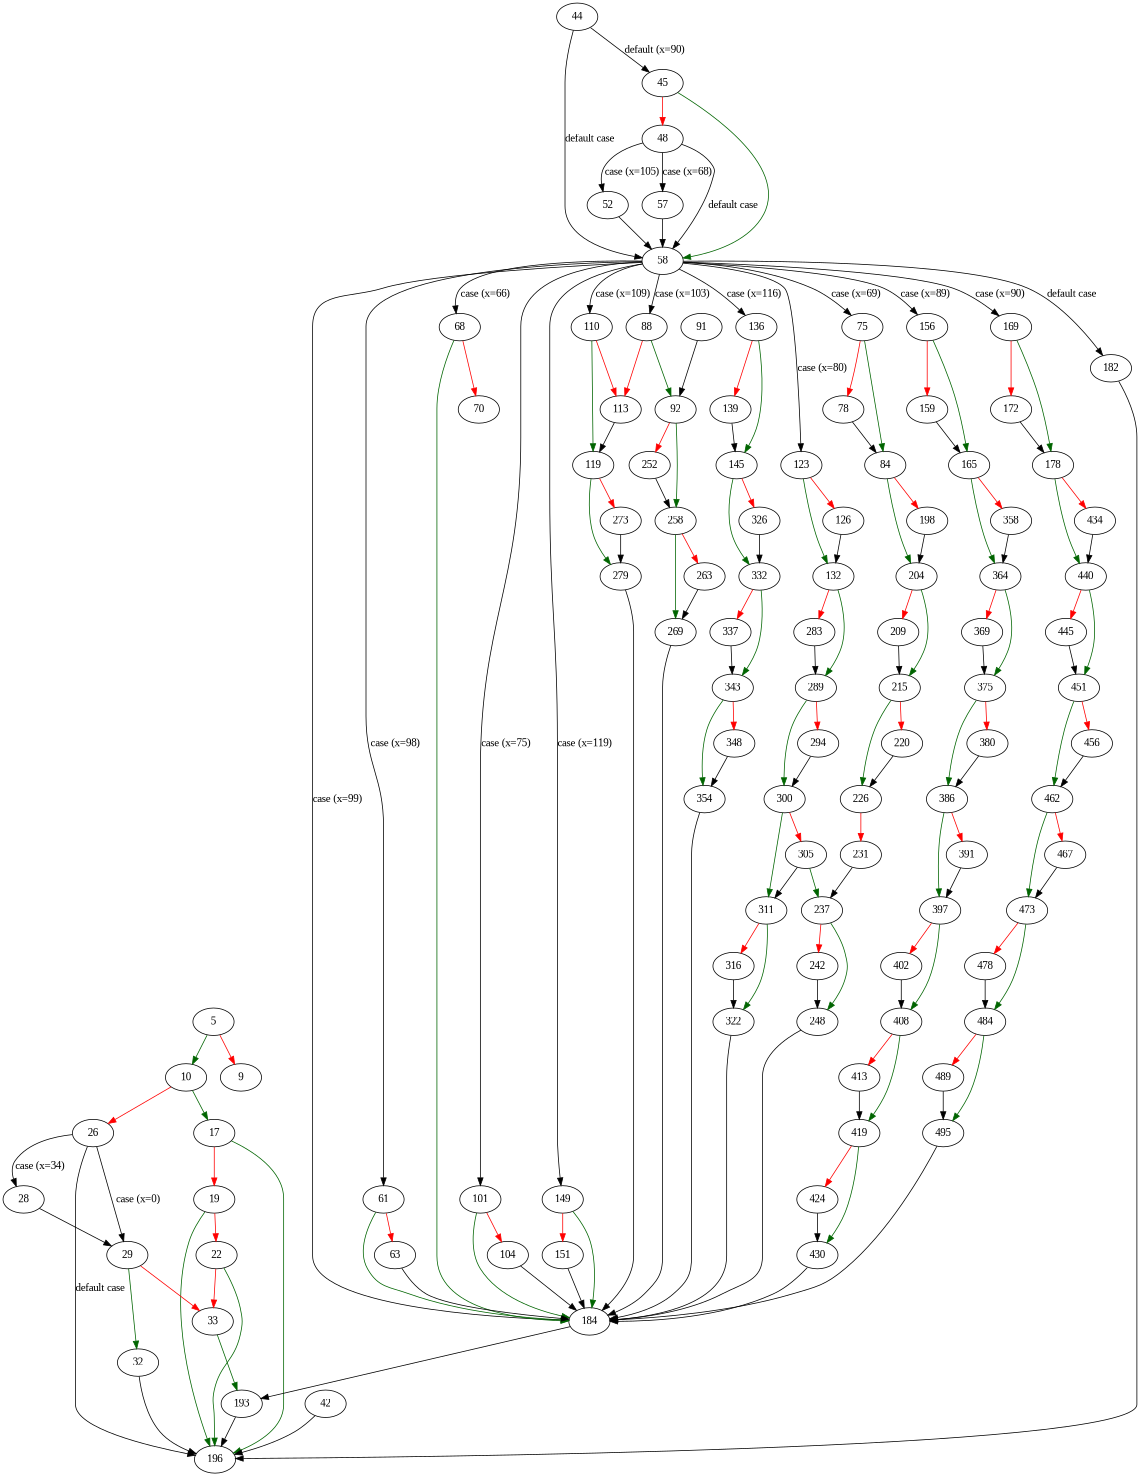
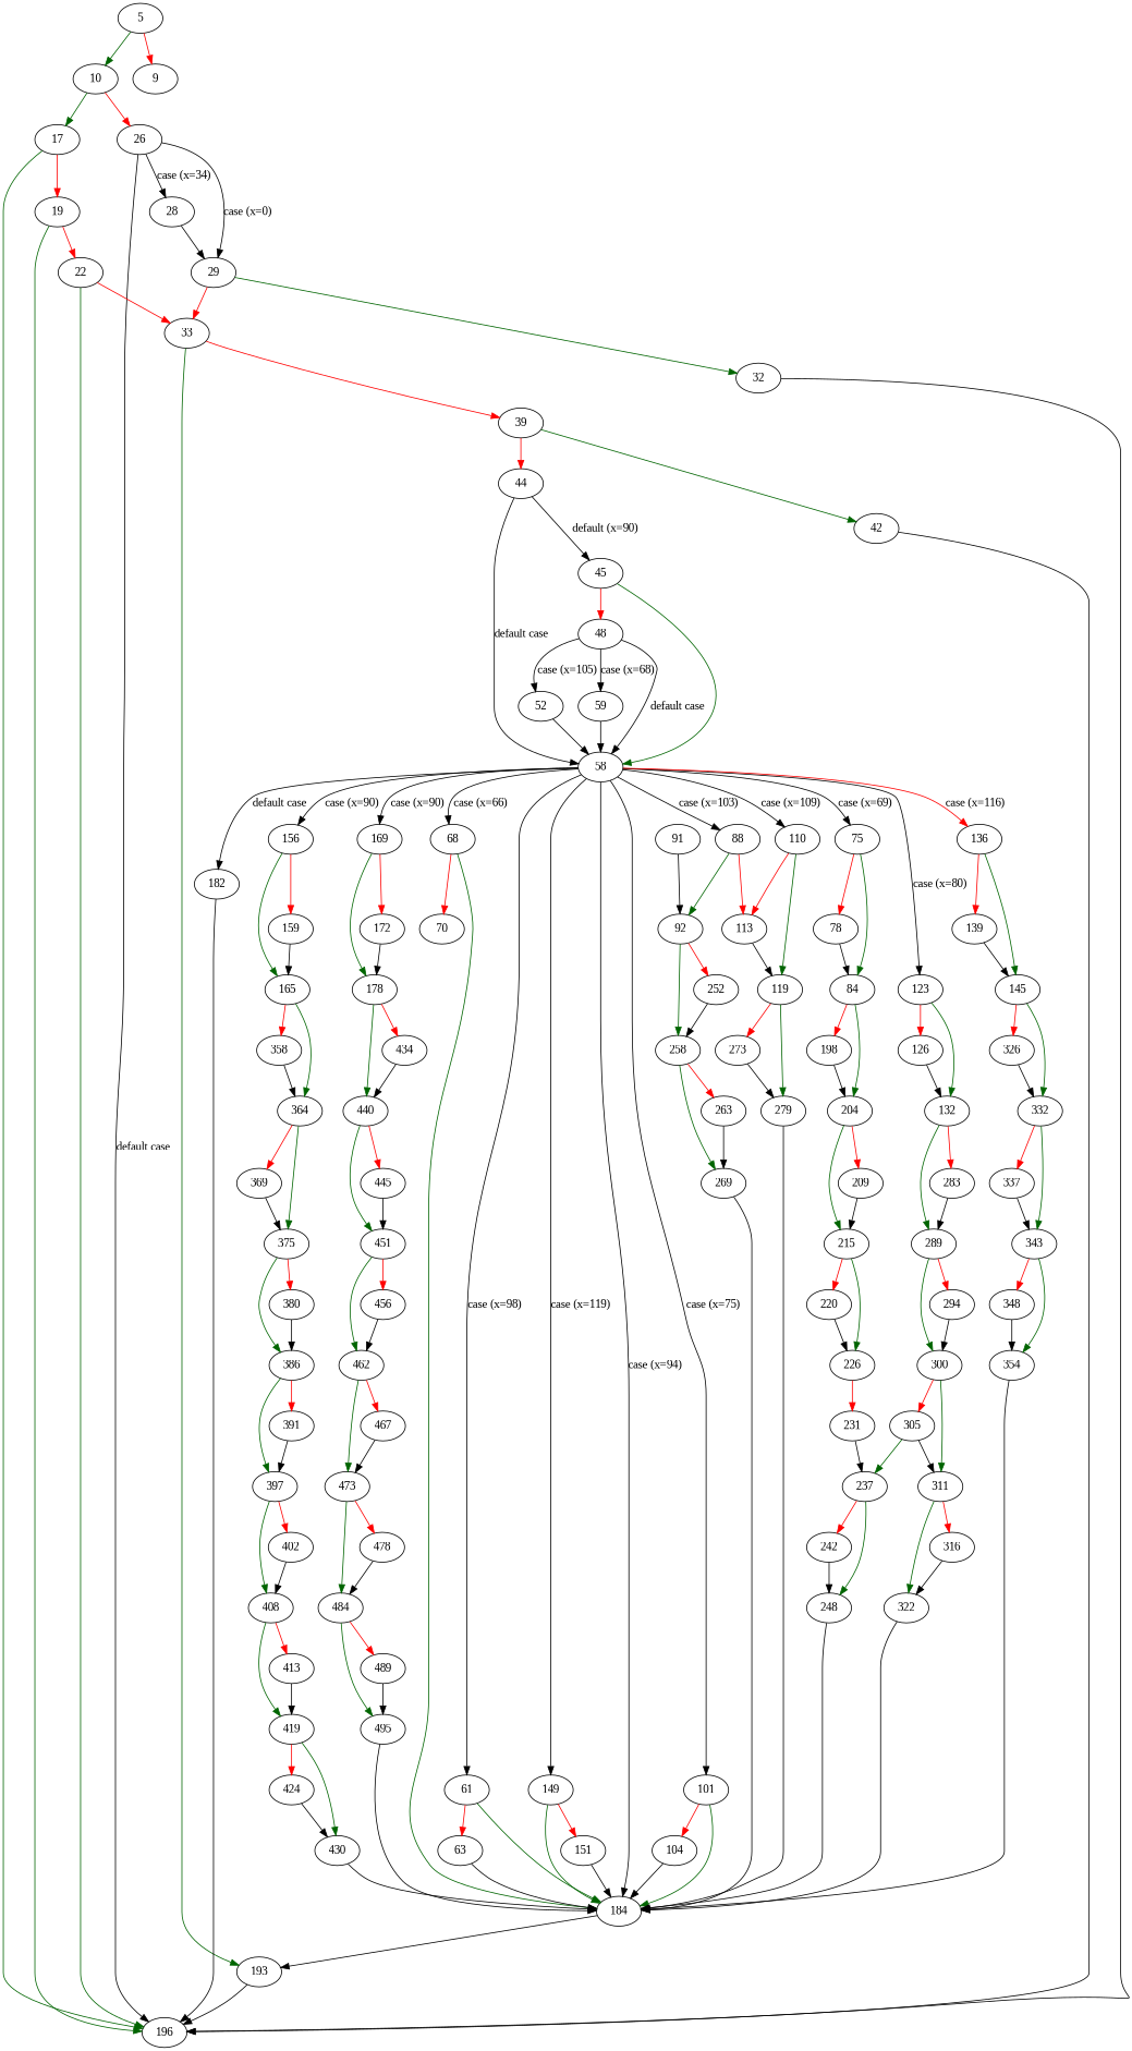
  strict digraph {
    fontname="Liberation Serif"
    node [fontname="Liberation Serif"]
    edge [fontname="Liberation Serif"]
    5 [entry=true]
    10
    9
    17
    26
    196
    19
    29
    28
    22
    33
    32
    193
+   39
    42
    44
    45
    58
    48
    61
    68
    184
    75
    88
    101
    110
    123
    136
    149
    156
    169
    182
    52
-   57
+   57 [label=59]
    63
    70
    84
    78
    n39 [label=92]
    113
    104
    119
    132
    126
    145
    139
    151
    165
    159
    178
    172
    204
    198
    258
    252
    91
    279
    273
    289
    283
    332
    326
    364
    358
    440
    434
    215
    209
    226
    220
    269
    263
    300
    294
    311
    305
    343
    337
    354
    348
    375
    369
    386
    380
    451
    445
    462
    456
    231
    237
    248
    242
    322
    316
    397
    391
    408
    402
    419
    413
    430
    424
    473
    467
    484
    478
    495
    489
    5 -> 10 [color=darkgreen cond=true]
    5 -> 9 [color=red cond=false]
    10 -> 17 [color=darkgreen cond=true]
    10 -> 26 [color=red cond=false]
    17 -> 196 [color=darkgreen cond=true]
    17 -> 19 [color=red cond=false]
    26 -> 196 [cond="default case" label="default case"]
    26 -> 29 [cond="case (x=0)" label="case (x=0)"]
    26 -> 28 [cond="case (x=34)" label="case (x=34)"]
    19 -> 196 [color=darkgreen cond=true]
    19 -> 22 [color=red cond=false]
    29 -> 33 [color=red cond=false]
    29 -> 32 [color=darkgreen cond=true]
    28 -> 29
    22 -> 196 [color=darkgreen cond=true]
    22 -> 33 [color=red cond=false]
    33 -> 193 [color=darkgreen cond=true]
+   33 -> 39 [color=red cond=false]
    32 -> 196
    193 -> 196
+   39 -> 42 [color=darkgreen cond=true]
+   39 -> 44 [color=red cond=false]
    42 -> 196
    44 -> 45 [cond="case (x=90)" label="default (x=90)"]
    44 -> 58 [cond="default case" label="default case"]
    45 -> 58 [color=darkgreen cond=true]
    45 -> 48 [color=red cond=false]
    58 -> 61 [cond="case (x=98)" label="case (x=98)"]
    58 -> 68 [cond="case (x=66)" label="case (x=66)"]
-   58 -> 184 [cond="case (x=99)" label="case (x=99)"]
+   58 -> 184 [cond="case (x=99)" label="case (x=94)"]
    58 -> 75 [cond="case (x=69)" label="case (x=69)"]
    58 -> 88 [cond="case (x=103)" label="case (x=103)"]
    58 -> 101 [cond="case (x=75)" label="case (x=75)"]
    58 -> 110 [cond="case (x=109)" label="case (x=109)"]
    58 -> 123 [cond="case (x=80)" label="case (x=80)"]
-   58 -> 136 [cond="case (x=116)" label="case (x=116)"]
+   58 -> 136 [cond="case (x=116)" label="case (x=116)" color=red]
    58 -> 149 [cond="case (x=119)" label="case (x=119)"]
-   58 -> 156 [cond="case (x=89)" label="case (x=89)"]
+   58 -> 156 [cond="case (x=89)" label="case (x=90)"]
    58 -> 169 [cond="case (x=90)" label="case (x=90)"]
    58 -> 182 [cond="default case" label="default case"]
    48 -> 58 [cond="default case" label="default case"]
    48 -> 52 [cond="case (x=105)" label="case (x=105)"]
    48 -> 57 [cond="case (x=68)" label="case (x=68)"]
    61 -> 184 [color=darkgreen cond=true]
    61 -> 63 [color=red cond=false]
    68 -> 184 [color=darkgreen cond=true]
    68 -> 70 [color=red cond=false]
    184 -> 193
    75 -> 84 [color=darkgreen cond=true]
    75 -> 78 [color=red cond=false]
    88 -> n39 [color=darkgreen cond=true]
    88 -> 113 [color=red cond=false]
    101 -> 184 [color=darkgreen cond=true]
    101 -> 104 [color=red cond=false]
    110 -> 113 [color=red cond=false]
    110 -> 119 [color=darkgreen cond=true]
    123 -> 132 [color=darkgreen cond=true]
    123 -> 126 [color=red cond=false]
    136 -> 145 [color=darkgreen cond=true]
    136 -> 139 [color=red cond=false]
    149 -> 184 [color=darkgreen cond=true]
    149 -> 151 [color=red cond=false]
    156 -> 165 [color=darkgreen cond=true]
    156 -> 159 [color=red cond=false]
    169 -> 178 [color=darkgreen cond=true]
    169 -> 172 [color=red cond=false]
    182 -> 196
    52 -> 58
    57 -> 58
    63 -> 184
    84 -> 204 [color=darkgreen cond=true]
    84 -> 198 [color=red cond=false]
    78 -> 84
    n39 -> 258 [color=darkgreen cond=true]
    n39 -> 252 [color=red cond=false]
    113 -> 119
    104 -> 184
    119 -> 279 [color=darkgreen cond=true]
    119 -> 273 [color=red cond=false]
    132 -> 289 [color=darkgreen cond=true]
    132 -> 283 [color=red cond=false]
    126 -> 132
    145 -> 332 [color=darkgreen cond=true]
    145 -> 326 [color=red cond=false]
    139 -> 145
    151 -> 184
    165 -> 364 [color=darkgreen cond=true]
    165 -> 358 [color=red cond=false]
    159 -> 165
    178 -> 440 [color=darkgreen cond=true]
    178 -> 434 [color=red cond=false]
    172 -> 178
    204 -> 215 [color=darkgreen cond=true]
    204 -> 209 [color=red cond=false]
    198 -> 204
    258 -> 269 [color=darkgreen cond=true]
    258 -> 263 [color=red cond=false]
    252 -> 258
    91 -> n39
    279 -> 184
    273 -> 279
    289 -> 300 [color=darkgreen cond=true]
    289 -> 294 [color=red cond=false]
    283 -> 289
    332 -> 343 [color=darkgreen cond=true]
    332 -> 337 [color=red cond=false]
    326 -> 332
    364 -> 375 [color=darkgreen cond=true]
    364 -> 369 [color=red cond=false]
    358 -> 364
    440 -> 451 [color=darkgreen cond=true]
    440 -> 445 [color=red cond=false]
    434 -> 440
    215 -> 226 [color=darkgreen cond=true]
    215 -> 220 [color=red cond=false]
    209 -> 215
    226 -> 231 [color=red cond=false]
    220 -> 226
    269 -> 184
    263 -> 269
    300 -> 311 [color=darkgreen cond=true]
    300 -> 305 [color=red cond=false]
    294 -> 300
    311 -> 322 [color=darkgreen cond=true]
    311 -> 316 [color=red cond=false]
    305 -> 311
    305 -> 237 [color=darkgreen cond=true]
    343 -> 354 [color=darkgreen cond=true]
    343 -> 348 [color=red cond=false]
    337 -> 343
    354 -> 184
    348 -> 354
    375 -> 386 [color=darkgreen cond=true]
    375 -> 380 [color=red cond=false]
    369 -> 375
    386 -> 397 [color=darkgreen cond=true]
    386 -> 391 [color=red cond=false]
    380 -> 386
    451 -> 462 [color=darkgreen cond=true]
    451 -> 456 [color=red cond=false]
    445 -> 451
    462 -> 473 [color=darkgreen cond=true]
    462 -> 467 [color=red cond=false]
    456 -> 462
    231 -> 237
    237 -> 248 [color=darkgreen cond=true]
    237 -> 242 [color=red cond=false]
    248 -> 184
    242 -> 248
    322 -> 184
    316 -> 322
    397 -> 408 [color=darkgreen cond=true]
    397 -> 402 [color=red cond=false]
    391 -> 397
    408 -> 419 [color=darkgreen cond=true]
    408 -> 413 [color=red cond=false]
    402 -> 408
    419 -> 430 [color=darkgreen cond=true]
    419 -> 424 [color=red cond=false]
    413 -> 419
    430 -> 184
    424 -> 430
    473 -> 484 [color=darkgreen cond=true]
    473 -> 478 [color=red cond=false]
    467 -> 473
    484 -> 495 [color=darkgreen cond=true]
    484 -> 489 [color=red cond=false]
    478 -> 484
    495 -> 184
    489 -> 495
  }
